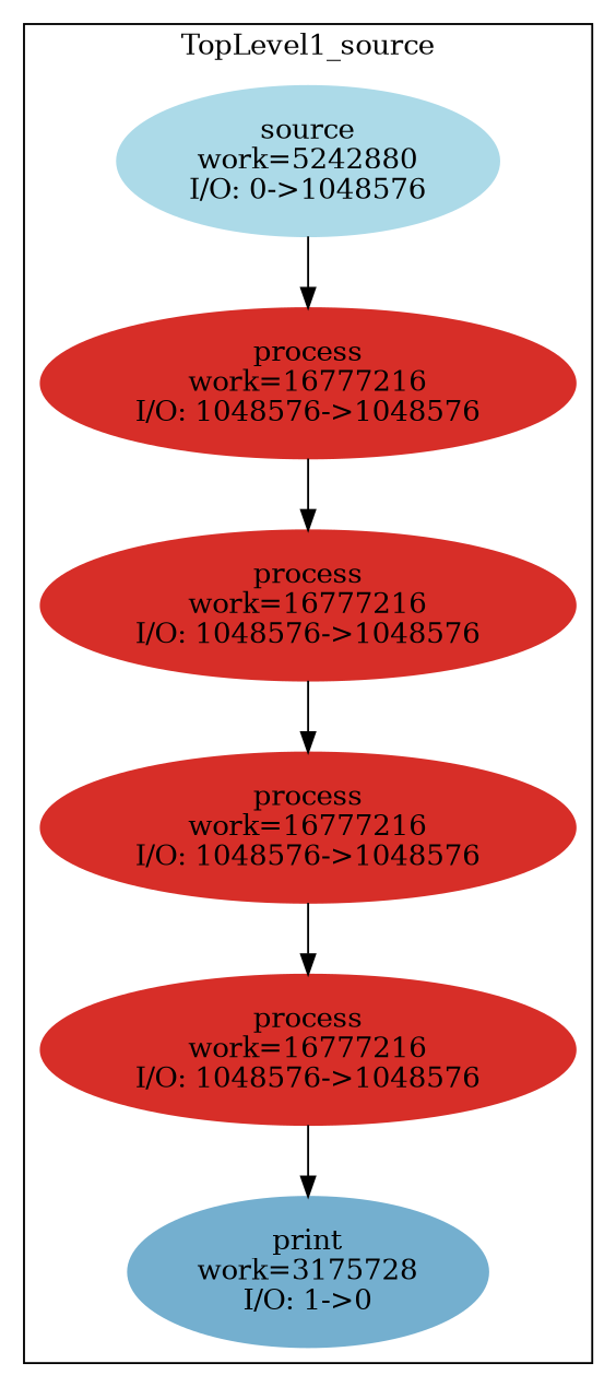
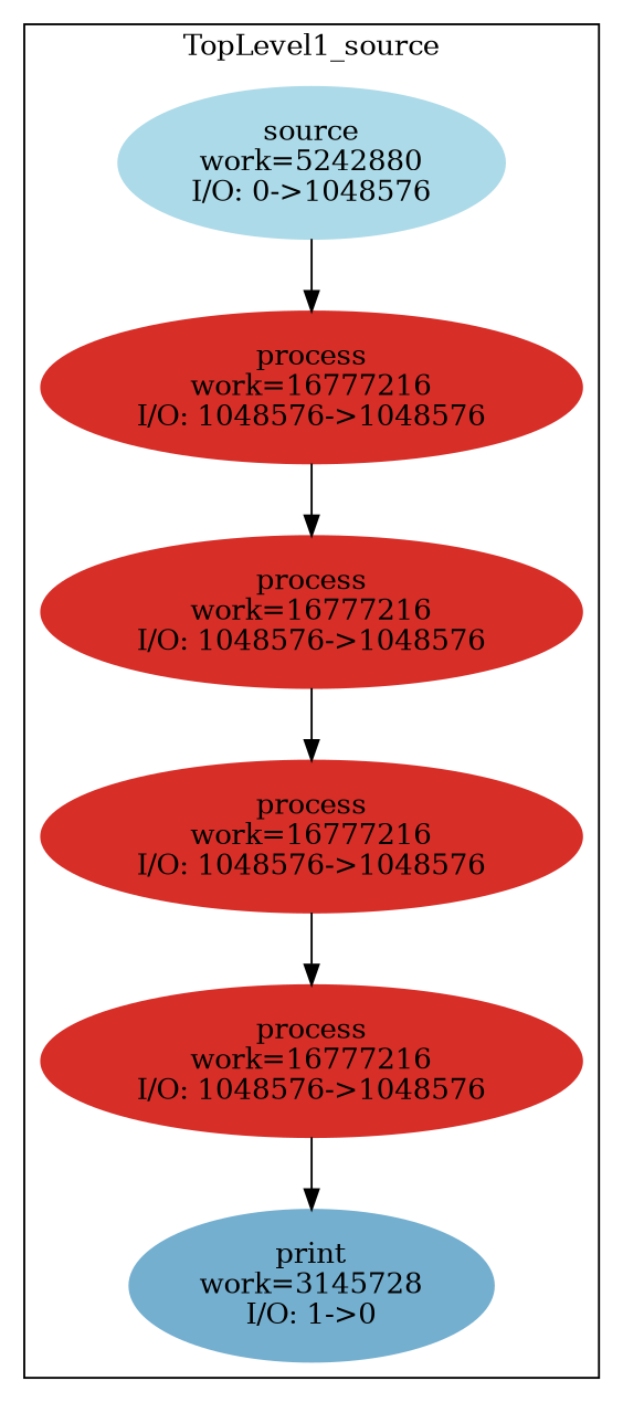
  digraph {
    node [color="0.00555,0.81,0.84" style=filled]
    n1 [color="0.53888,0.26,0.91" label="source\nwork=5242880\nI/O: 0->1048576"]
    n2 [label="process\nwork=16777216\nI/O: 1048576->1048576"]
    n3 [label="process\nwork=16777216\nI/O: 1048576->1048576"]
    n4 [label="process\nwork=16777216\nI/O: 1048576->1048576"]
    n5 [label="process\nwork=16777216\nI/O: 1048576->1048576"]
-   n6 [color="0.55833,0.44,0.81" label="print\nwork=3175728\nI/O: 1->0"]
+   n6 [color="0.55833,0.44,0.81" label="print\nwork=3145728\nI/O: 1->0"]
    subgraph cluster_1 {
      color=black
      label=TopLevel1_source
      n1
      n2
      n3
      n4
      n5
      n6
    }
    n1 -> n2
    n2 -> n3
    n3 -> n4
    n4 -> n5
    n5 -> n6
  }
